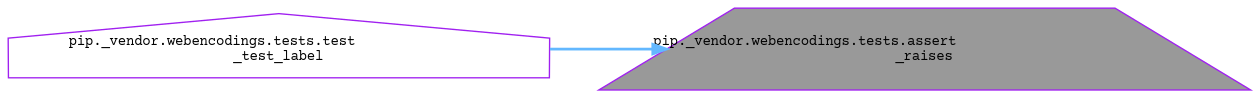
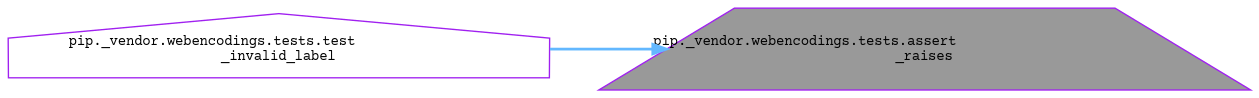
  digraph {
    rankdir=RL
    fontname="Courier Prime"
    node [color=purple fontname="Courier Prime" fontsize=10 style=filled]
    n1 [fillcolor=grey60 fontcolor=black height=0.2 label="pip._vendor.webencodings.tests.assert\l_raises" shape=trapezium width=0.4]
-   n2 [fillcolor=white height=0.2 label="pip._vendor.webencodings.tests.test\l_test_label" shape=house width=0.4]
+   n2 [fillcolor=white height=0.2 label="pip._vendor.webencodings.tests.test\l_invalid_label" shape=house width=0.4]
    n1 -> n2 [color=steelblue1 dir=back fontname="Courier Prime" fontsize=10 labelfontname=Helvetica labelfontsize=10 style=bold]
  }
